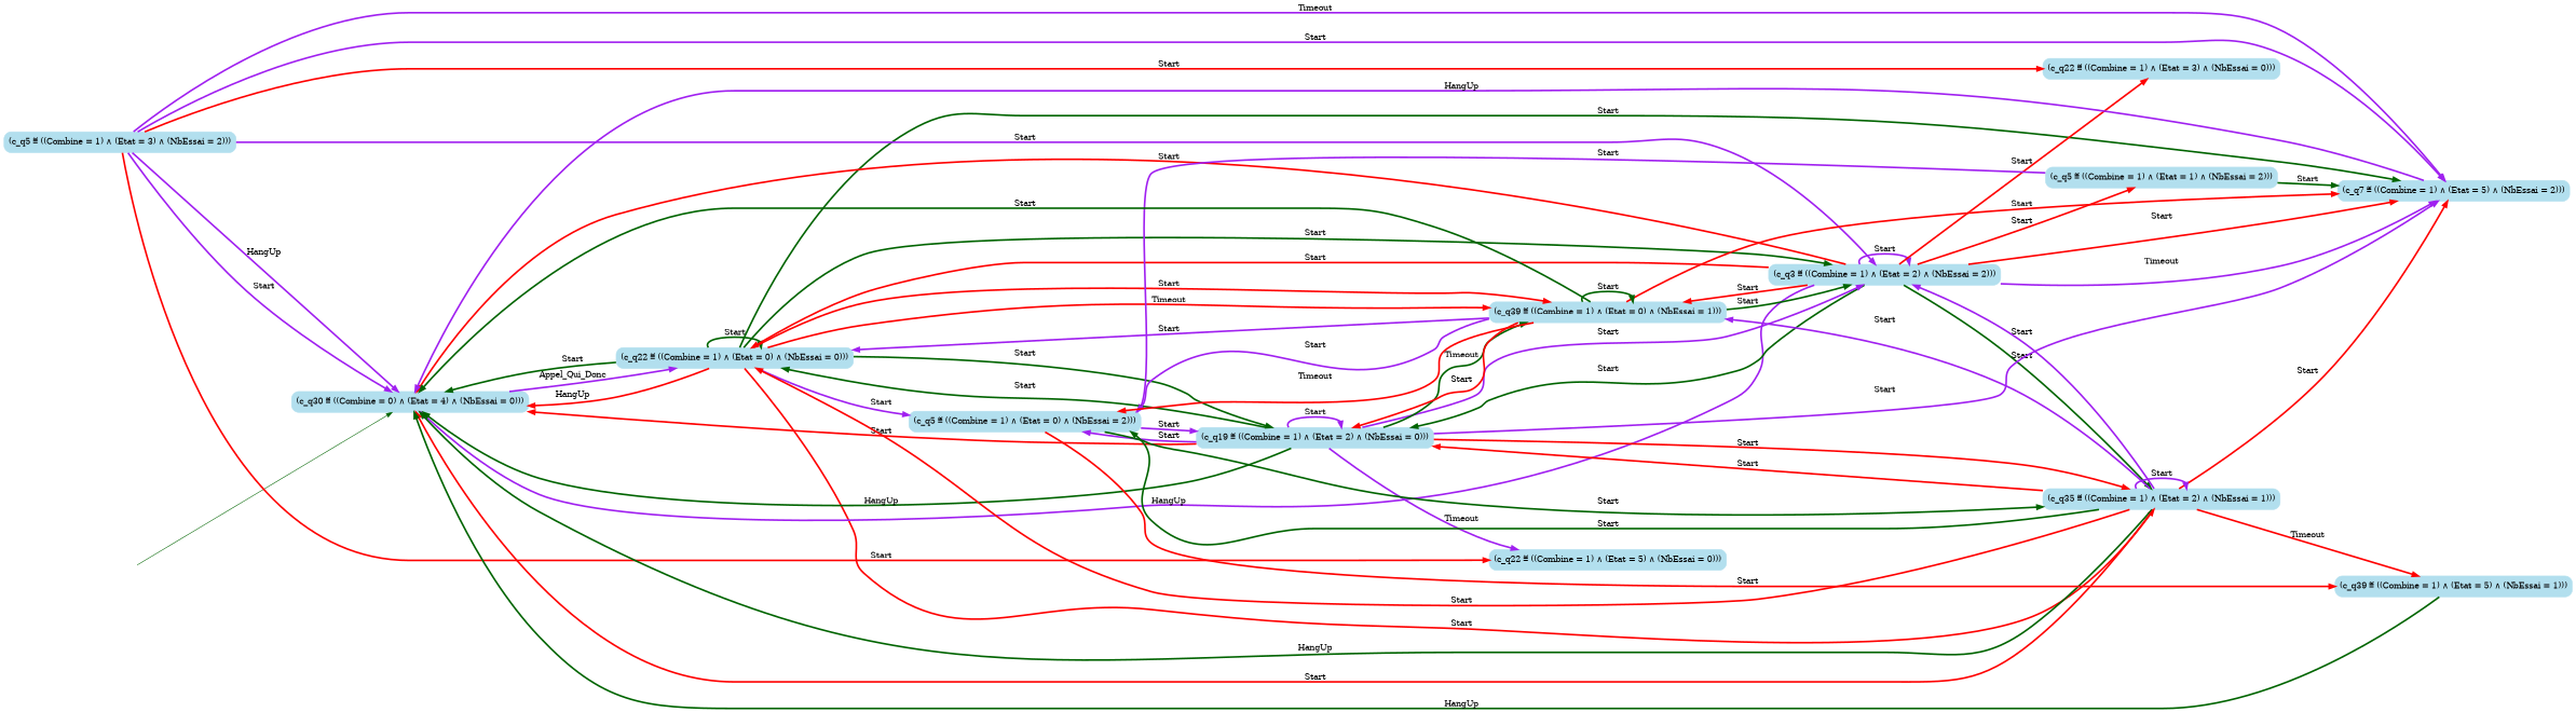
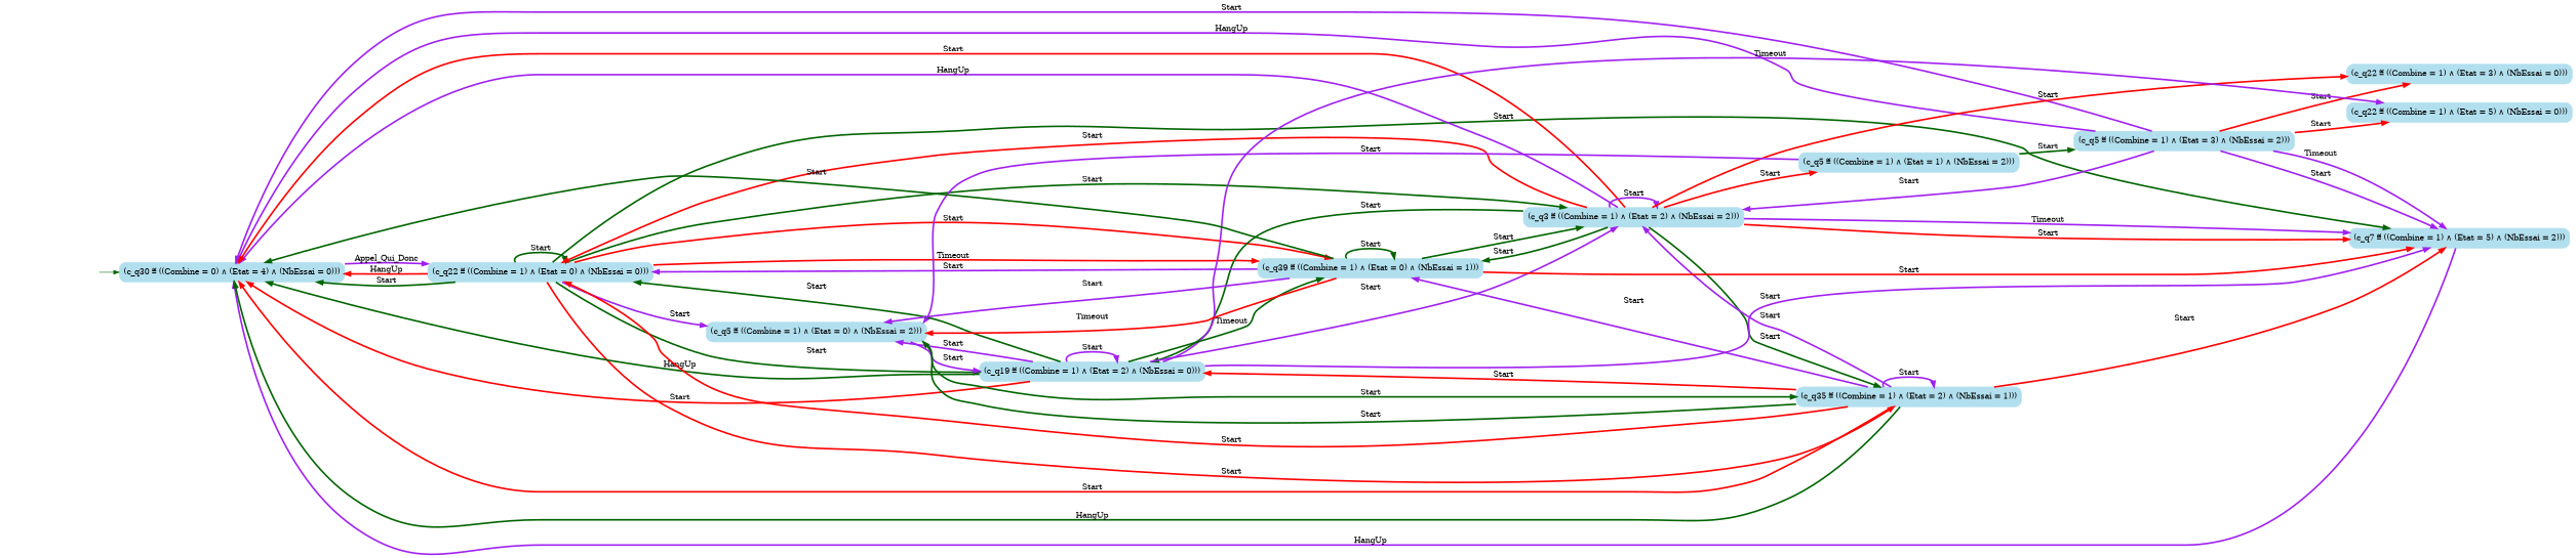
  digraph {
    rankdir=LR
    node [style="rounded, filled" color=lightblue2 shape=box]
    edge [color=purple penwidth=3]
    start_c_q30_127 [style=invisible color="" shape=""]
    n2 [label="(c_q30 ≝ ((Combine = 0) ∧ (Etat = 4) ∧ (NbEssai = 0)))"]
    n3 [label="(c_q22 ≝ ((Combine = 1) ∧ (Etat = 0) ∧ (NbEssai = 0)))"]
    n4 [label="(c_q5 ≝ ((Combine = 1) ∧ (Etat = 3) ∧ (NbEssai = 2)))"]
    n5 [label="(c_q22 ≝ ((Combine = 1) ∧ (Etat = 5) ∧ (NbEssai = 0)))"]
    n6 [label="(c_q3 ≝ ((Combine = 1) ∧ (Etat = 2) ∧ (NbEssai = 2)))"]
    n7 [label="(c_q22 ≝ ((Combine = 1) ∧ (Etat = 3) ∧ (NbEssai = 0)))"]
    n8 [label="(c_q7 ≝ ((Combine = 1) ∧ (Etat = 5) ∧ (NbEssai = 2)))"]
    n9 [label="(c_q5 ≝ ((Combine = 1) ∧ (Etat = 1) ∧ (NbEssai = 2)))"]
    n10 [label="(c_q19 ≝ ((Combine = 1) ∧ (Etat = 2) ∧ (NbEssai = 0)))"]
    n11 [label="(c_q35 ≝ ((Combine = 1) ∧ (Etat = 2) ∧ (NbEssai = 1)))"]
    n12 [label="(c_q39 ≝ ((Combine = 1) ∧ (Etat = 0) ∧ (NbEssai = 1)))"]
    n13 [label="(c_q5 ≝ ((Combine = 1) ∧ (Etat = 0) ∧ (NbEssai = 2)))"]
-   n14 [label="(c_q39 ≝ ((Combine = 1) ∧ (Etat = 5) ∧ (NbEssai = 1)))"]
    start_c_q30_127 -> n2 [color=darkgreen penwidth=""]
    n2 -> n3 [label=Appel_Qui_Donc]
    n3 -> n2 [color=red label=HangUp]
    n3 -> n2 [color=darkgreen label=Start]
    n3 -> n3 [color=darkgreen label=Start]
    n3 -> n6 [color=darkgreen label=Start]
    n3 -> n8 [color=darkgreen label=Start]
    n3 -> n10 [color=darkgreen label=Start]
    n3 -> n11 [color=red label=Start]
    n3 -> n12 [color=red label=Start]
    n3 -> n12 [color=red label=Timeout]
    n3 -> n13 [label=Start]
    n4 -> n2 [label=HangUp]
    n4 -> n2 [label=Start]
    n4 -> n5 [color=red label=Start]
    n4 -> n6 [label=Start]
    n4 -> n7 [color=red label=Start]
    n4 -> n8 [label=Start]
    n4 -> n8 [label=Timeout]
    n6 -> n2 [label=HangUp]
    n6 -> n2 [color=red label=Start]
    n6 -> n3 [color=red label=Start]
    n6 -> n6 [label=Start]
    n6 -> n7 [color=red label=Start]
    n6 -> n8 [color=red label=Start]
    n6 -> n8 [label=Timeout]
    n6 -> n9 [color=red label=Start]
    n6 -> n10 [color=darkgreen label=Start]
    n6 -> n11 [color=darkgreen label=Start]
-   n6 -> n12 [color=red label=Start]
+   n6 -> n12 [color=darkgreen label=Start]
    n8 -> n2 [label=HangUp]
-   n9 -> n8 [color=darkgreen label=Start]
+   n9 -> n4 [color=darkgreen label=Start]
    n9 -> n13 [label=Start]
    n10 -> n2 [color=darkgreen label=HangUp]
    n10 -> n2 [color=red label=Start]
    n10 -> n3 [color=darkgreen label=Start]
    n10 -> n5 [label=Timeout]
    n10 -> n6 [label=Start]
    n10 -> n8 [label=Start]
    n10 -> n10 [label=Start]
-   n10 -> n11 [color=red label=Start]
    n10 -> n12 [color=darkgreen label=Timeout]
    n10 -> n13 [label=Start]
    n11 -> n2 [color=darkgreen label=HangUp]
    n11 -> n2 [color=red label=Start]
    n11 -> n3 [color=red label=Start]
    n11 -> n6 [label=Start]
    n11 -> n8 [color=red label=Start]
    n11 -> n10 [color=red label=Start]
    n11 -> n11 [label=Start]
    n11 -> n12 [label=Start]
    n11 -> n13 [color=darkgreen label=Start]
-   n11 -> n14 [color=red label=Timeout]
    n12 -> n2 [color=darkgreen label=Start]
    n12 -> n3 [label=Start]
    n12 -> n6 [color=darkgreen label=Start]
    n12 -> n8 [color=red label=Start]
-   n12 -> n10 [color=red label=Start]
    n12 -> n12 [color=darkgreen label=Start]
    n12 -> n13 [label=Start]
    n12 -> n13 [color=red label=Timeout]
    n13 -> n10 [label=Start]
    n13 -> n11 [color=darkgreen label=Start]
-   n13 -> n14 [color=red label=Start]
-   n14 -> n2 [color=darkgreen label=HangUp]
  }
